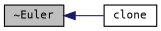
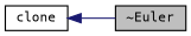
  digraph {
    rankdir=LR
    fontname="DejaVu Sans Mono"
    node [color=black fontname="DejaVu Sans Mono" fontsize=10 shape=record]
    n1 [fillcolor=grey75 fontcolor=black height=0.2 label="~Euler" style=filled width=0.4]
    n2 [height=0.2 label=clone width=0.4]
-   n1 -> n2 [color=midnightblue dir=back fontname="DejaVu Sans Mono" fontsize=10 labelfontname=Helvetica labelfontsize=10 style=solid]
+   n2 -> n1 [color=midnightblue dir=back fontname="DejaVu Sans Mono" fontsize=10 labelfontname=Helvetica labelfontsize=10 style=solid]
  }
